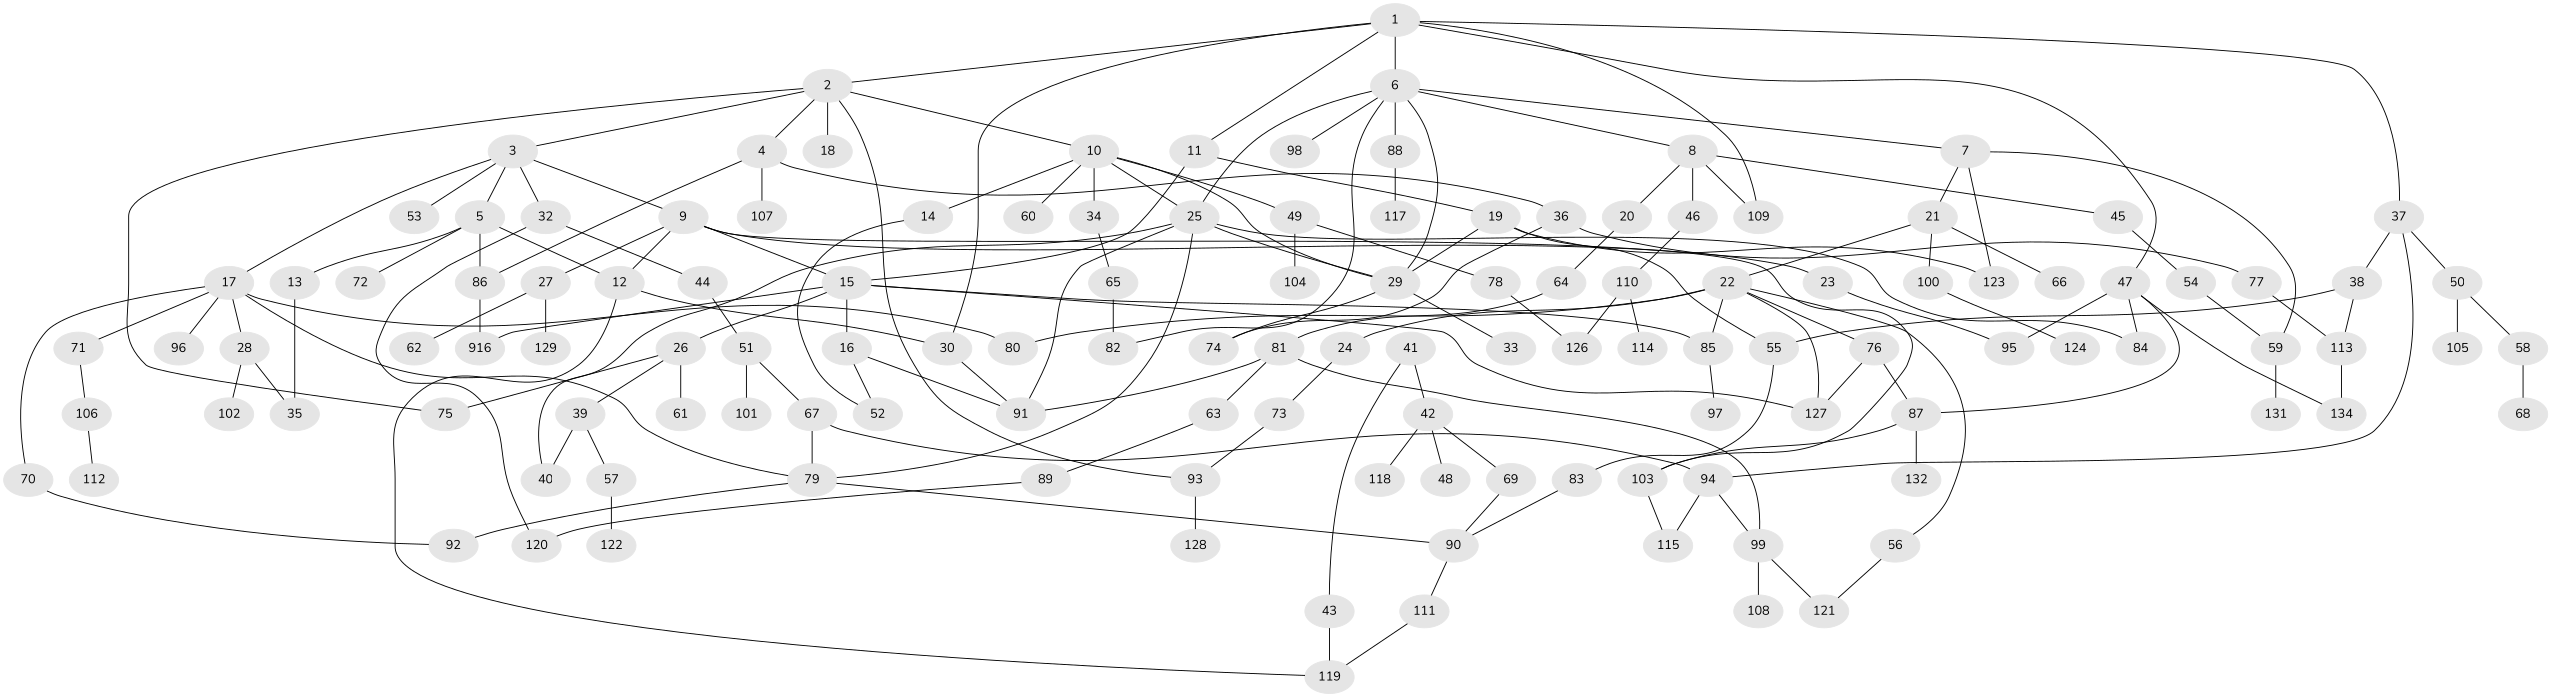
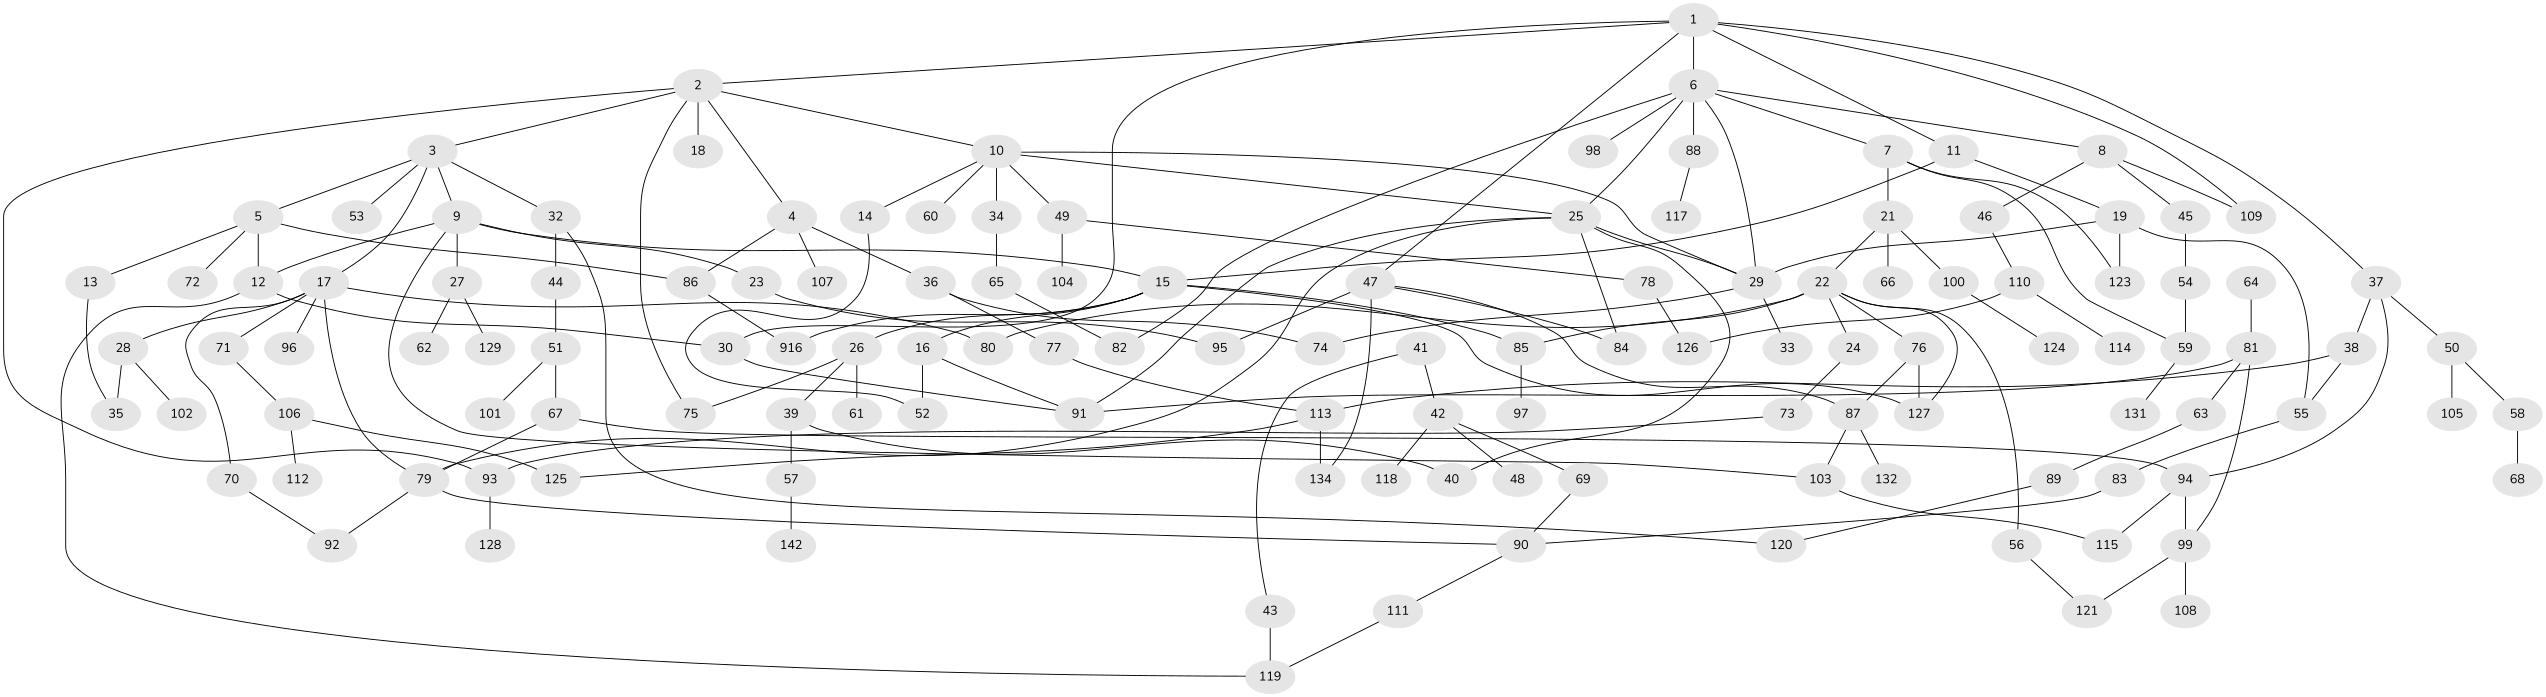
  graph {
    fontname=Nunito
    node [color=gray90 fontname=Nunito style=filled]
    edge [fontname=Nunito]
    1
    2
    6
    11
    30
    37
    47
    109
    3
    4
    10
    18
    75
    93
    7
    8
    25
    29
    82
    88
    98
    15
    19
    91
    38
    50
    94
    95
    84
    87
    n31 [label=134]
    5
    9
    17
    32
    53
    36
    86
    107
    14
    34
    49
    60
    128
    12
    13
    72
    23
    27
    103
    28
    70
    71
    79
    80
    96
    44
    120
    74
    77
    n61 [label=916]
    119
    35
    21
    59
    123
-   20
    45
    46
    40
    33
    117
    22
    66
    100
    131
    64
    54
    110
    16
    26
    85
    127
    62
    129
    115
    52
    65
    78
    104
    55
    39
    61
    97
    102
    92
    106
    90
    83
    81
    24
    56
    76
    124
    73
    121
    63
    89
    57
    126
    114
    41
    42
    43
    51
    113
    58
    105
    99
-   122
+   125
+   122 [label=142]
    48
    69
    118
    67
    101
    132
    68
    111
    112
    108
    1 -- 2
    1 -- 6
    1 -- 11
    1 -- 30
    1 -- 37
    1 -- 47
    1 -- 109
    2 -- 3
    2 -- 4
    2 -- 10
    2 -- 18
    2 -- 75
    2 -- 93
    6 -- 7
    6 -- 8
    6 -- 25
    6 -- 29
    6 -- 82
    6 -- 88
    6 -- 98
    11 -- 15
    11 -- 19
    30 -- 91
    37 -- 38
    37 -- 50
    37 -- 94
    47 -- 95
    47 -- 84
    47 -- 87
    47 -- n31
    3 -- 5
    3 -- 9
    3 -- 17
    3 -- 32
    3 -- 53
    4 -- 36
    4 -- 86
    4 -- 107
    10 -- 25
    10 -- 29
    10 -- 14
    10 -- 34
    10 -- 49
    10 -- 60
    93 -- 128
    7 -- 21
    7 -- 59
    7 -- 123
    8 -- 109
-   8 -- 20
    8 -- 45
    8 -- 46
    25 -- 29
    25 -- 91
    25 -- 84
    25 -- 79
    25 -- 40
    29 -- 74
    29 -- 33
    88 -- 117
    15 -- n61
    15 -- 16
    15 -- 26
    15 -- 85
    15 -- 127
    19 -- 29
    19 -- 123
    19 -- 55
    38 -- 55
    38 -- 113
    50 -- 58
    50 -- 105
    94 -- 115
    94 -- 99
    87 -- 103
    87 -- 132
    5 -- 86
    5 -- 12
    5 -- 13
    5 -- 72
    9 -- 15
    9 -- 12
    9 -- 23
    9 -- 27
    9 -- 103
    17 -- 28
    17 -- 70
    17 -- 71
    17 -- 79
    17 -- 80
    17 -- 96
    32 -- 44
    32 -- 120
    36 -- 74
    36 -- 77
    86 -- n61
    14 -- 52
    34 -- 65
    49 -- 78
    49 -- 104
    12 -- 30
    12 -- 119
    13 -- 35
    23 -- 95
    27 -- 62
    27 -- 129
    103 -- 115
    28 -- 35
    28 -- 102
    70 -- 92
    71 -- 106
    79 -- 92
    79 -- 90
    44 -- 51
    77 -- 113
    21 -- 22
    21 -- 66
    21 -- 100
    59 -- 131
-   20 -- 64
    45 -- 54
    46 -- 110
    22 -- 80
    22 -- 85
    22 -- 127
    22 -- 24
    22 -- 56
    22 -- 76
    100 -- 124
    64 -- 81
    54 -- 59
    110 -- 126
    110 -- 114
    16 -- 91
    16 -- 52
    26 -- 75
    26 -- 39
    26 -- 61
    85 -- 97
    65 -- 82
    78 -- 126
    55 -- 83
    39 -- 40
    39 -- 57
+   106 -- 125
    106 -- 112
    90 -- 111
    83 -- 90
    81 -- 91
    81 -- 63
    81 -- 99
    24 -- 73
    56 -- 121
    76 -- 87
    76 -- 127
    73 -- 93
    63 -- 89
    89 -- 120
    57 -- 122
    41 -- 42
    41 -- 43
    42 -- 48
    42 -- 69
    42 -- 118
    43 -- 119
    51 -- 67
    51 -- 101
    113 -- n31
+   113 -- 125
    58 -- 68
    99 -- 121
    99 -- 108
    69 -- 90
    67 -- 94
    67 -- 79
    111 -- 119
  }
